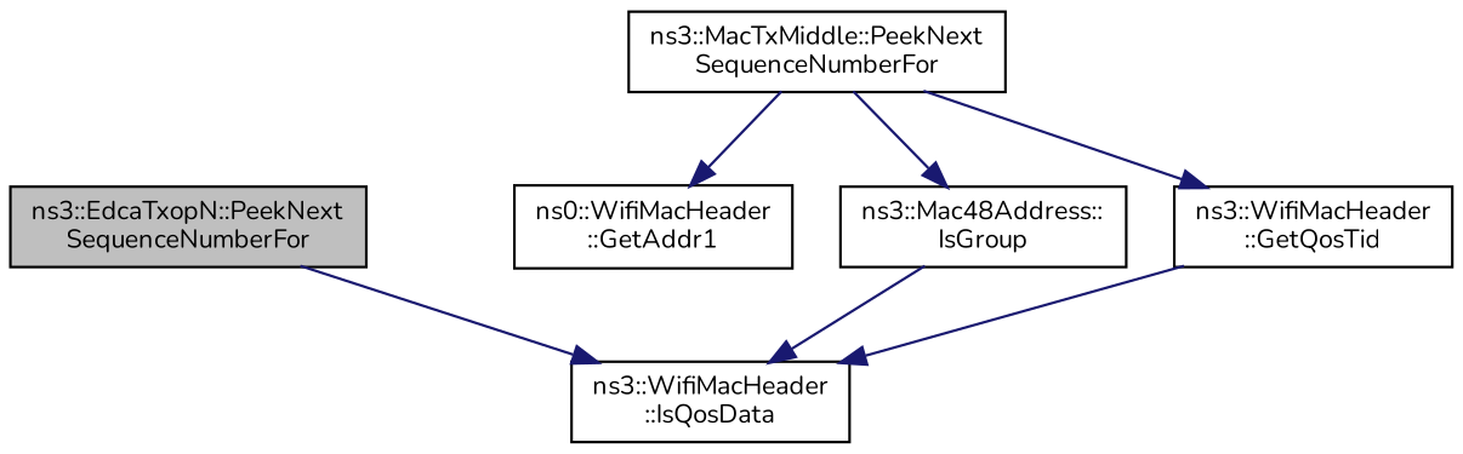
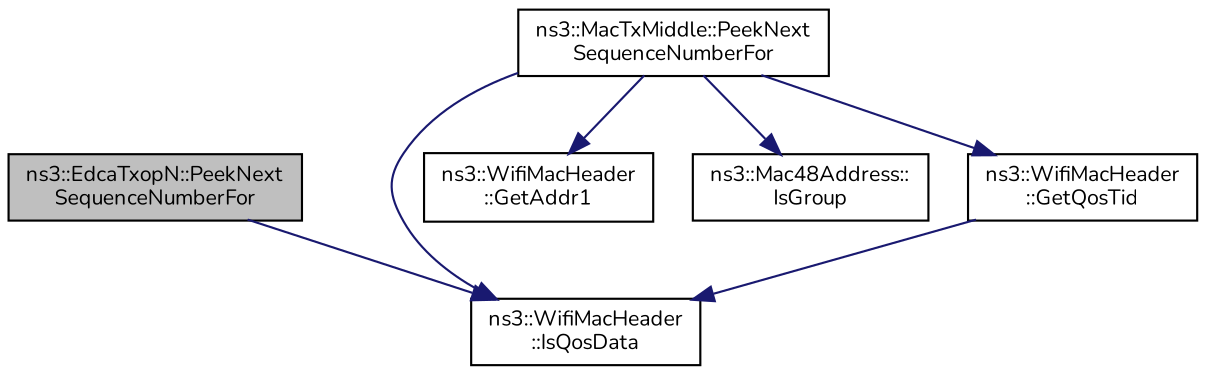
  digraph {
    fontname=Nunito
    rankdir=TB
    node [color=black fillcolor=white fontname=Nunito fontsize=10 shape=record style=filled]
    edge [color=midnightblue fontname=Nunito fontsize=10 labelfontname=Helvetica labelfontsize=10 style=solid]
    n1 [fillcolor=grey75 fontcolor=black height=0.2 label="ns3::EdcaTxopN::PeekNext\lSequenceNumberFor" width=0.4]
    n2 [height=0.2 label="ns3::WifiMacHeader\l::IsQosData" width=0.4]
    n3 [height=0.2 label="ns3::MacTxMiddle::PeekNext\lSequenceNumberFor" width=0.4]
-   n4 [height=0.2 label="ns0::WifiMacHeader\l::GetAddr1" width=0.4]
+   n4 [height=0.2 label="ns3::WifiMacHeader\l::GetAddr1" width=0.4]
    n5 [height=0.2 label="ns3::Mac48Address::\lIsGroup" width=0.4]
    n6 [height=0.2 label="ns3::WifiMacHeader\l::GetQosTid" width=0.4]
    n1 -> n2
-   n5 -> n2
+   n3 -> n2
    n3 -> n4
    n3 -> n5
    n3 -> n6
    n6 -> n2
  }
